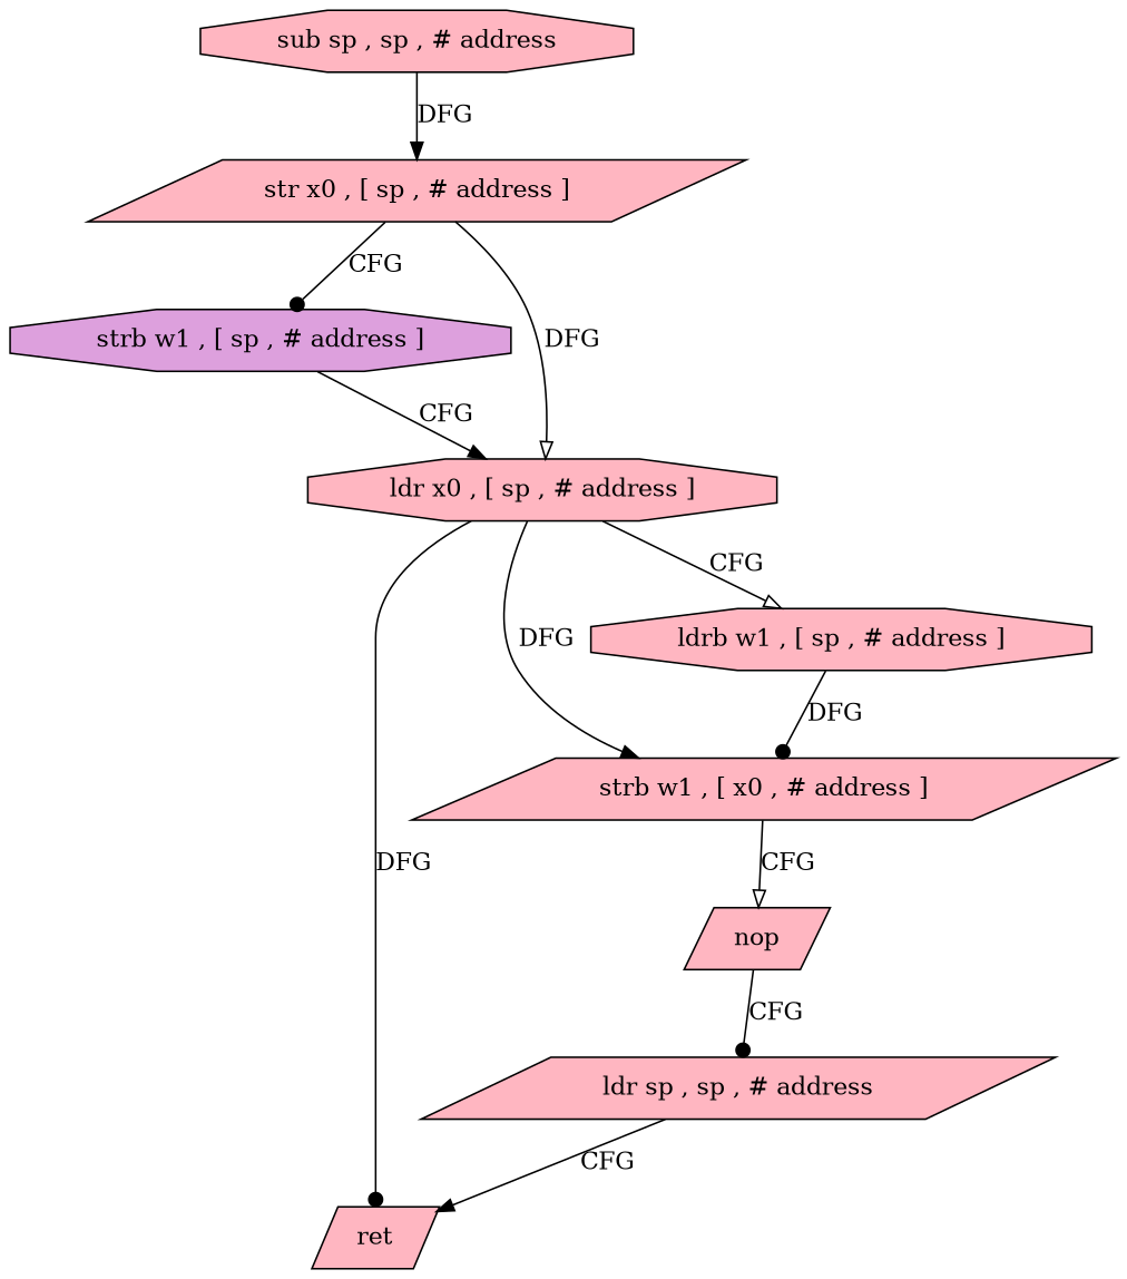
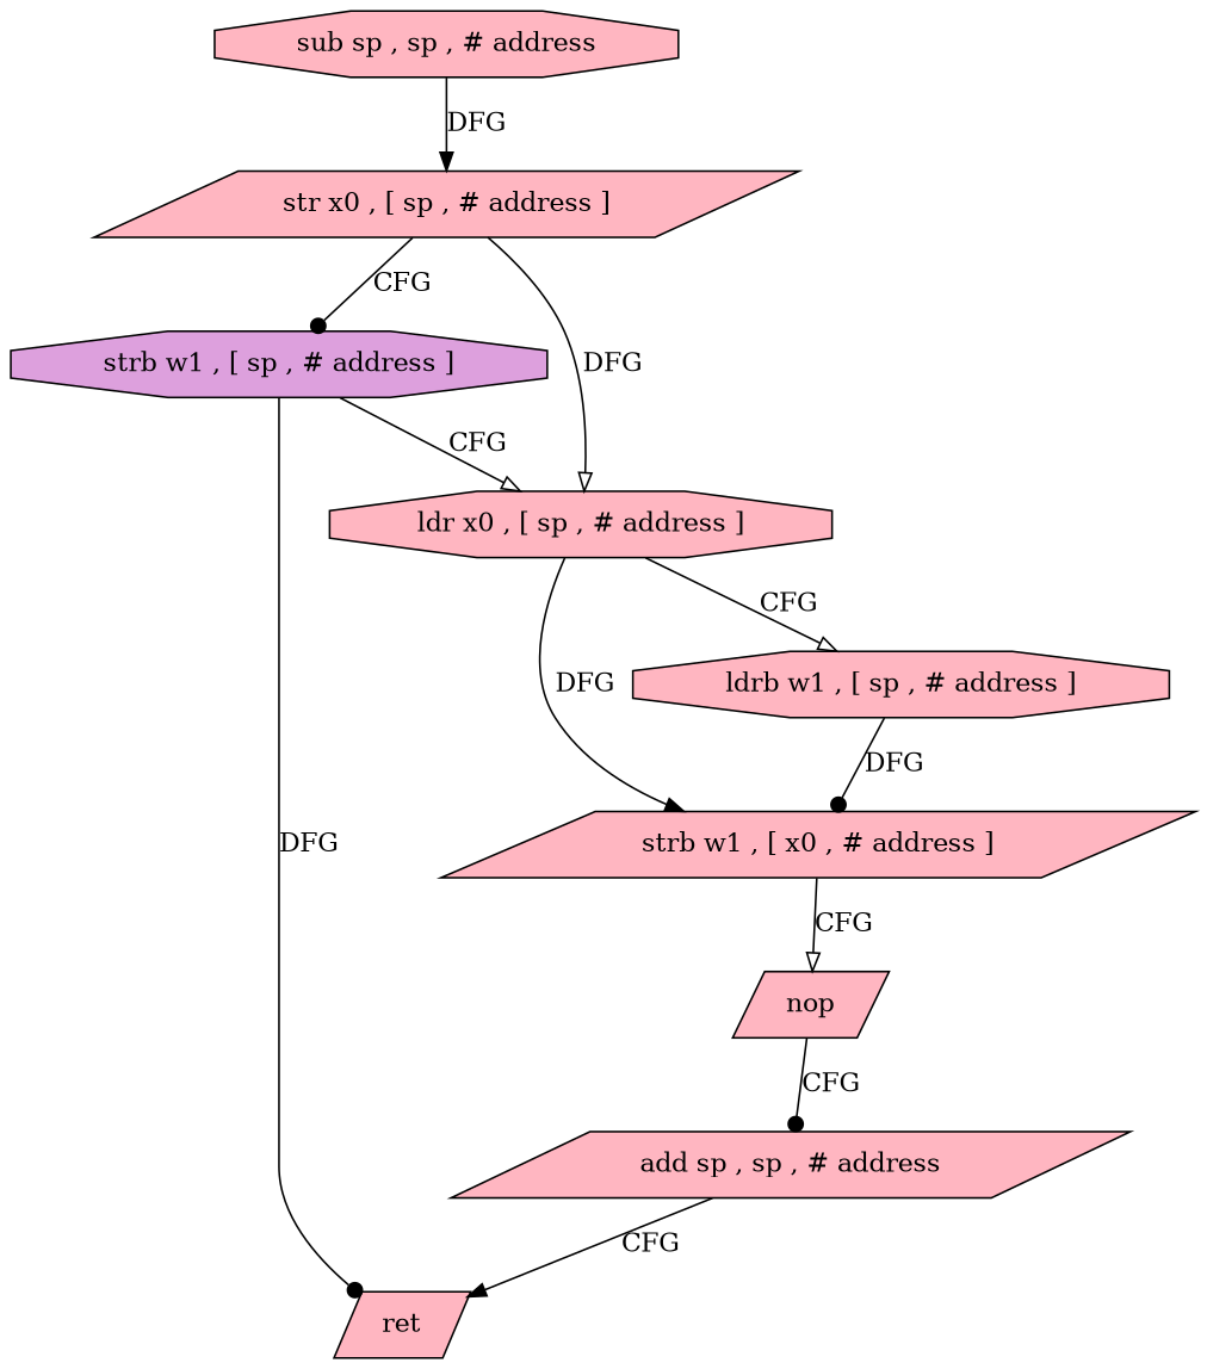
  digraph {
    node [fillcolor=lightpink shape=parallelogram style=filled]
    edge [arrowhead=dot]
    n1 [label="sub sp , sp , # address" shape=octagon]
    n2 [label="str x0 , [ sp , # address ]"]
    n3 [fillcolor=plum label="strb w1 , [ sp , # address ]" shape=octagon]
    n4 [label="ldr x0 , [ sp , # address ]" shape=octagon]
    n5 [label="ldrb w1 , [ sp , # address ]" shape=octagon]
    n6 [label="strb w1 , [ x0 , # address ]"]
    n7 [label=ret]
    n8 [label=nop]
-   n9 [label="ldr sp , sp , # address"]
+   n9 [label="add sp , sp , # address"]
    n1 -> n2 [arrowhead=normal label=DFG]
    n2 -> n3 [label=CFG]
    n2 -> n4 [arrowhead=onormal label=DFG]
-   n3 -> n4 [arrowhead=normal label=CFG]
+   n3 -> n4 [arrowhead=onormal label=CFG]
    n4 -> n5 [arrowhead=onormal label=CFG]
    n4 -> n6 [arrowhead=normal label=DFG]
-   n4 -> n7 [label=DFG]
+   n3 -> n7 [label=DFG]
    n5 -> n6 [label=DFG]
    n6 -> n8 [arrowhead=onormal label=CFG]
    n8 -> n9 [label=CFG]
    n9 -> n7 [arrowhead=normal label=CFG]
  }
